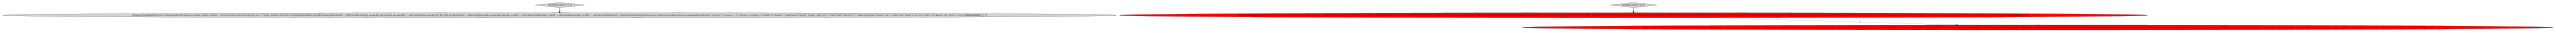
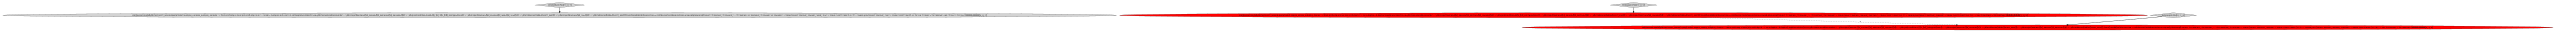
  digraph {
    fontname="Fira Sans"
    node [fillcolor=lightgray shape=diamond style=filled fontname="Fira Sans"]
    edge [style=bold fontname="Fira Sans"]
    n1 [label="testMixedJoinPlan['0', '0', '1']"]
    n2 [label="CalciteAssert.model(JdbcTest.SCOTT_MODEL).query(\"select e.empno, e.ename, e.empno, e.ename \" + \"from scott.emp e inner join scott.emp m on \" + \"e.mgr = m.empno and e.sal > m.sal\").explainContains(\"PLAN=JdbcToEnumerableConverter\" + \" JdbcProject(EMPNO=($0(, ENAME=($1(, EMPNO0=($0(, ENAME0=($1()\" + \" JdbcJoin(condition=(AND(=($2, $4), >($3, $5))(, joinType=(inner()\" + \" JdbcProject(EMPNO=($0(, ENAME=($1(, MGR=($3(, SAL=($5()\" + \" JdbcTableScan(table=((SCOTT, EMP(()\" + \" JdbcProject(EMPNO=($0(, SAL=($5()\" + \" JdbcTableScan(table=((SCOTT, EMP(()\").runs().enable(CalciteAssert.DB == CalciteAssert.DatabaseInstance.HSQLDB).planHasSql(\"SELECT \"t\".\"EMPNO\", \"t\".\"ENAME\", \" + \"\"t\".\"EMPNO\" AS \"EMPNO0\", \"t\".\"ENAME\" AS \"ENAME0\"\" + \"FROM (SELECT \"EMPNO\", \"ENAME\", \"MGR\", \"SAL\"\" + \"FROM \"SCOTT\".\"EMP\") AS \"t\"\" + \"INNER JOIN (SELECT \"EMPNO\", \"SAL\"\" + \"FROM \"SCOTT\".\"EMP\") AS \"t0\" ON \"t\".\"MGR\" = \"t0\".\"EMPNO\" AND \"t\".\"SAL\" > \"t0\".\"SAL\"\")@@@3@@@['0', '0', '1']" shape=ellipse]
    n3 [label="testEquiJoinPlan['1', '0', '0']"]
    n4 [fillcolor=red label="CalciteAssert.model(JdbcTest.SCOTT_MODEL).query(\"select empno, ename, e.deptno, dname \" + \"from scott.emp e inner join scott.dept d \" + \"on e.deptno = d.deptno\").explainContains(\"PLAN=JdbcToEnumerableConverter\" + \" JdbcProject(EMPNO=($0(, ENAME=($1(, DEPTNO=($2(, DNAME=($4()\" + \" JdbcJoin(condition=(=($2, $3)(, joinType=(inner()\" + \" JdbcProject(EMPNO=($0(, ENAME=($1(, DEPTNO=($7()\" + \" JdbcTableScan(table=((SCOTT, EMP(()\" + \" JdbcProject(DEPTNO=($0(, DNAME=($1()\" + \" JdbcTableScan(table=((SCOTT, DEPT(()\").runs().enable(CalciteAssert.DB == CalciteAssert.DatabaseInstance.HSQLDB).planHasSql(\"SELECT \"t\".\"EMPNO\", \"t\".\"ENAME\", \" + \"\"t\".\"DEPTNO\", \"t0\".\"DNAME\"\" + \"FROM (SELECT \"EMPNO\", \"ENAME\", \"DEPTNO\"\" + \"FROM \"SCOTT\".\"EMP\") AS \"t\"\" + \"INNER JOIN (SELECT \"DEPTNO\", \"DNAME\"\" + \"FROM \"SCOTT\".\"DEPT\") AS \"t0\" \" + \"ON \"t\".\"DEPTNO\" = \"t0\".\"DEPTNO\"\")@@@3@@@['1', '0', '0']" shape=ellipse]
    n5 [fillcolor=red label="CalciteAssert.model(JdbcTest.SCOTT_MODEL).query(\"select empno, ename, e.deptno, dname \" + \"from scott.emp e inner join scott.dept d \" + \"on e.deptno = d.deptno\").explainContains(\"PLAN=JdbcToEnumerableConverter\" + \" JdbcProject(EMPNO=($2(, ENAME=($3(, DEPTNO=($4(, DNAME=($1()\" + \" JdbcJoin(condition=(=($4, $0)(, joinType=(inner()\" + \" JdbcProject(DEPTNO=($0(, DNAME=($1()\" + \" JdbcTableScan(table=((SCOTT, DEPT(()\" + \" JdbcProject(EMPNO=($0(, ENAME=($1(, DEPTNO=($7()\" + \" JdbcTableScan(table=((SCOTT, EMP(()\").runs().enable(CalciteAssert.DB == CalciteAssert.DatabaseInstance.HSQLDB).planHasSql(\"SELECT \"t0\".\"EMPNO\", \"t0\".\"ENAME\", \" + \"\"t0\".\"DEPTNO\", \"t\".\"DNAME\"\" + \"FROM (SELECT \"DEPTNO\", \"DNAME\"\" + \"FROM \"SCOTT\".\"DEPT\") AS \"t\"\" + \"INNER JOIN (SELECT \"EMPNO\", \"ENAME\", \"DEPTNO\"\" + \"FROM \"SCOTT\".\"EMP\") AS \"t0\" \" + \"ON \"t\".\"DEPTNO\" = \"t0\".\"DEPTNO\"\")@@@3@@@['0', '1', '0']" shape=ellipse]
+   n6 [label="testEquiJoinPlan['0', '1', '0']"]
    n1 -> n2
    n3 -> n4
    n4 -> n5 [label=0 style=dashed]
+   n6 -> n5
  }
